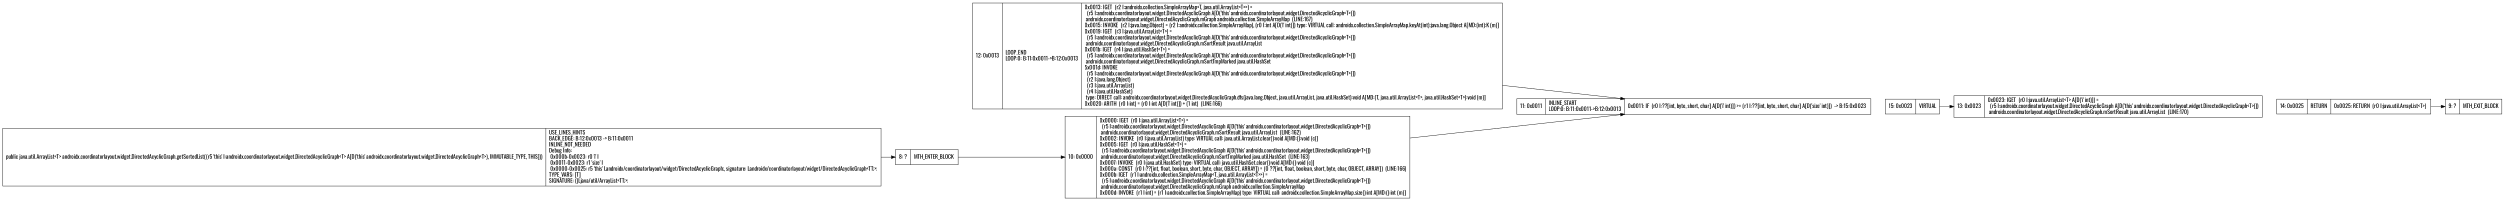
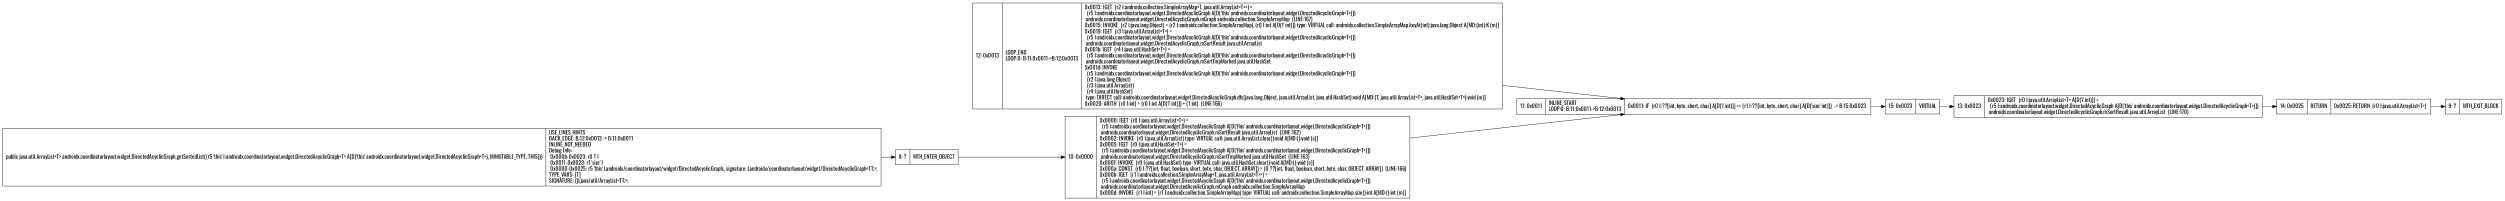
  digraph {
    fontname=Oswald
    rankdir=LR
    node [fontname=Oswald shape=record]
    edge [fontname=Oswald]
-   n1 [label="{8\:\ ?|MTH_ENTER_BLOCK\l}"]
+   n1 [label="{8\:\ ?|MTH_ENTER_OBJECT\l}"]
    n2 [label="{10\:\ 0x0000|0x0000: IGET  (r0 I:java.util.ArrayList\<T\>) = \l  (r5 I:androidx.coordinatorlayout.widget.DirectedAcyclicGraph A[D('this' androidx.coordinatorlayout.widget.DirectedAcyclicGraph\<T\>)])\l androidx.coordinatorlayout.widget.DirectedAcyclicGraph.mSortResult java.util.ArrayList  (LINE:162)\l0x0002: INVOKE  (r0 I:java.util.ArrayList) type: VIRTUAL call: java.util.ArrayList.clear():void A[MD:():void (c)]\l0x0005: IGET  (r0 I:java.util.HashSet\<T\>) = \l  (r5 I:androidx.coordinatorlayout.widget.DirectedAcyclicGraph A[D('this' androidx.coordinatorlayout.widget.DirectedAcyclicGraph\<T\>)])\l androidx.coordinatorlayout.widget.DirectedAcyclicGraph.mSortTmpMarked java.util.HashSet  (LINE:163)\l0x0007: INVOKE  (r0 I:java.util.HashSet) type: VIRTUAL call: java.util.HashSet.clear():void A[MD:():void (c)]\l0x000a: CONST  (r0 I:??[int, float, boolean, short, byte, char, OBJECT, ARRAY]) = (0 ??[int, float, boolean, short, byte, char, OBJECT, ARRAY])  (LINE:166)\l0x000b: IGET  (r1 I:androidx.collection.SimpleArrayMap\<T, java.util.ArrayList\<T\>\>) = \l  (r5 I:androidx.coordinatorlayout.widget.DirectedAcyclicGraph A[D('this' androidx.coordinatorlayout.widget.DirectedAcyclicGraph\<T\>)])\l androidx.coordinatorlayout.widget.DirectedAcyclicGraph.mGraph androidx.collection.SimpleArrayMap \l0x000d: INVOKE  (r1 I:int) = (r1 I:androidx.collection.SimpleArrayMap) type: VIRTUAL call: androidx.collection.SimpleArrayMap.size():int A[MD:():int (m)]\l}"]
    n3 [label="{11\:\ 0x0011|INLINE_START\lLOOP:0: B:11:0x0011\-\>B:12:0x0013\l|0x0011: IF  (r0 I:??[int, byte, short, char] A[D('i' int)]) \>= (r1 I:??[int, byte, short, char] A[D('size' int)])  \-\> B:15:0x0023 \l}"]
    n4 [label="{15\:\ 0x0023|VIRTUAL\l}"]
    n5 [label="{12\:\ 0x0013|LOOP_END\lLOOP:0: B:11:0x0011\-\>B:12:0x0013\l|0x0013: IGET  (r2 I:androidx.collection.SimpleArrayMap\<T, java.util.ArrayList\<T\>\>) = \l  (r5 I:androidx.coordinatorlayout.widget.DirectedAcyclicGraph A[D('this' androidx.coordinatorlayout.widget.DirectedAcyclicGraph\<T\>)])\l androidx.coordinatorlayout.widget.DirectedAcyclicGraph.mGraph androidx.collection.SimpleArrayMap  (LINE:167)\l0x0015: INVOKE  (r2 I:java.lang.Object) = (r2 I:androidx.collection.SimpleArrayMap), (r0 I:int A[D('i' int)]) type: VIRTUAL call: androidx.collection.SimpleArrayMap.keyAt(int):java.lang.Object A[MD:(int):K (m)]\l0x0019: IGET  (r3 I:java.util.ArrayList\<T\>) = \l  (r5 I:androidx.coordinatorlayout.widget.DirectedAcyclicGraph A[D('this' androidx.coordinatorlayout.widget.DirectedAcyclicGraph\<T\>)])\l androidx.coordinatorlayout.widget.DirectedAcyclicGraph.mSortResult java.util.ArrayList \l0x001b: IGET  (r4 I:java.util.HashSet\<T\>) = \l  (r5 I:androidx.coordinatorlayout.widget.DirectedAcyclicGraph A[D('this' androidx.coordinatorlayout.widget.DirectedAcyclicGraph\<T\>)])\l androidx.coordinatorlayout.widget.DirectedAcyclicGraph.mSortTmpMarked java.util.HashSet \l5x001d: INVOKE  \l  (r5 I:androidx.coordinatorlayout.widget.DirectedAcyclicGraph A[D('this' androidx.coordinatorlayout.widget.DirectedAcyclicGraph\<T\>)])\l  (r2 I:java.lang.Object)\l  (r3 I:java.util.ArrayList)\l  (r4 I:java.util.HashSet)\l type: DIRECT call: androidx.coordinatorlayout.widget.DirectedAcyclicGraph.dfs(java.lang.Object, java.util.ArrayList, java.util.HashSet):void A[MD:(T, java.util.ArrayList\<T\>, java.util.HashSet\<T\>):void (m)]\l0x0020: ARITH  (r0 I:int) = (r0 I:int A[D('i' int)]) + (1 int)  (LINE:166)\l}"]
    n6 [label="{13\:\ 0x0023|0x0023: IGET  (r0 I:java.util.ArrayList\<T\> A[D('i' int)]) = \l  (r5 I:androidx.coordinatorlayout.widget.DirectedAcyclicGraph A[D('this' androidx.coordinatorlayout.widget.DirectedAcyclicGraph\<T\>)])\l androidx.coordinatorlayout.widget.DirectedAcyclicGraph.mSortResult java.util.ArrayList  (LINE:170)\l}"]
    n7 [label="{14\:\ 0x0025|RETURN\l|0x0025: RETURN  (r0 I:java.util.ArrayList\<T\>) \l}"]
    n8 [label="{9\:\ ?|MTH_EXIT_BLOCK\l}"]
    n9 [label="{public java.util.ArrayList\<T\> androidx.coordinatorlayout.widget.DirectedAcyclicGraph.getSortedList((r5 'this' I:androidx.coordinatorlayout.widget.DirectedAcyclicGraph\<T\> A[D('this' androidx.coordinatorlayout.widget.DirectedAcyclicGraph\<T\>), IMMUTABLE_TYPE, THIS]))  | USE_LINES_HINTS\lBACK_EDGE: B:12:0x0013 \-\> B:11:0x0011\lINLINE_NOT_NEEDED\lDebug Info:\l  0x000b\-0x0023: r0 'i' I\l  0x0011\-0x0023: r1 'size' I\l  0x0000\-0x0025: r5 'this' Landroidx\/coordinatorlayout\/widget\/DirectedAcyclicGraph;, signature: Landroidx\/coordinatorlayout\/widget\/DirectedAcyclicGraph\<TT;\>;\lTYPE_VARS: [T]\lSIGNATURE: ()Ljava\/util\/ArrayList\<TT;\>;\l}"]
    n1 -> n2
    n2 -> n3
+   n3 -> n4
    n4 -> n6
    n5 -> n3
+   n6 -> n7
    n7 -> n8
    n9 -> n1
  }
